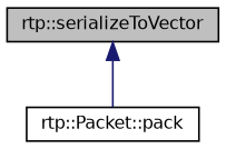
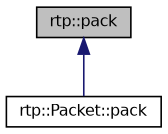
  digraph {
    rankdir=TB
    node [color=black fontname=Helvetica fontsize=10 shape=record style=filled]
-   n1 [fillcolor=grey75 fontcolor=black height=0.2 label="rtp::serializeToVector" width=0.4]
+   n1 [fillcolor=grey75 fontcolor=black height=0.2 label="rtp::pack" width=0.4]
    n2 [fillcolor=white height=0.2 label="rtp::Packet::pack" width=0.4]
    n1 -> n2 [color=midnightblue dir=back fontname=Helvetica fontsize=10 labelfontname=Helvetica labelfontsize=10 style=solid]
  }
